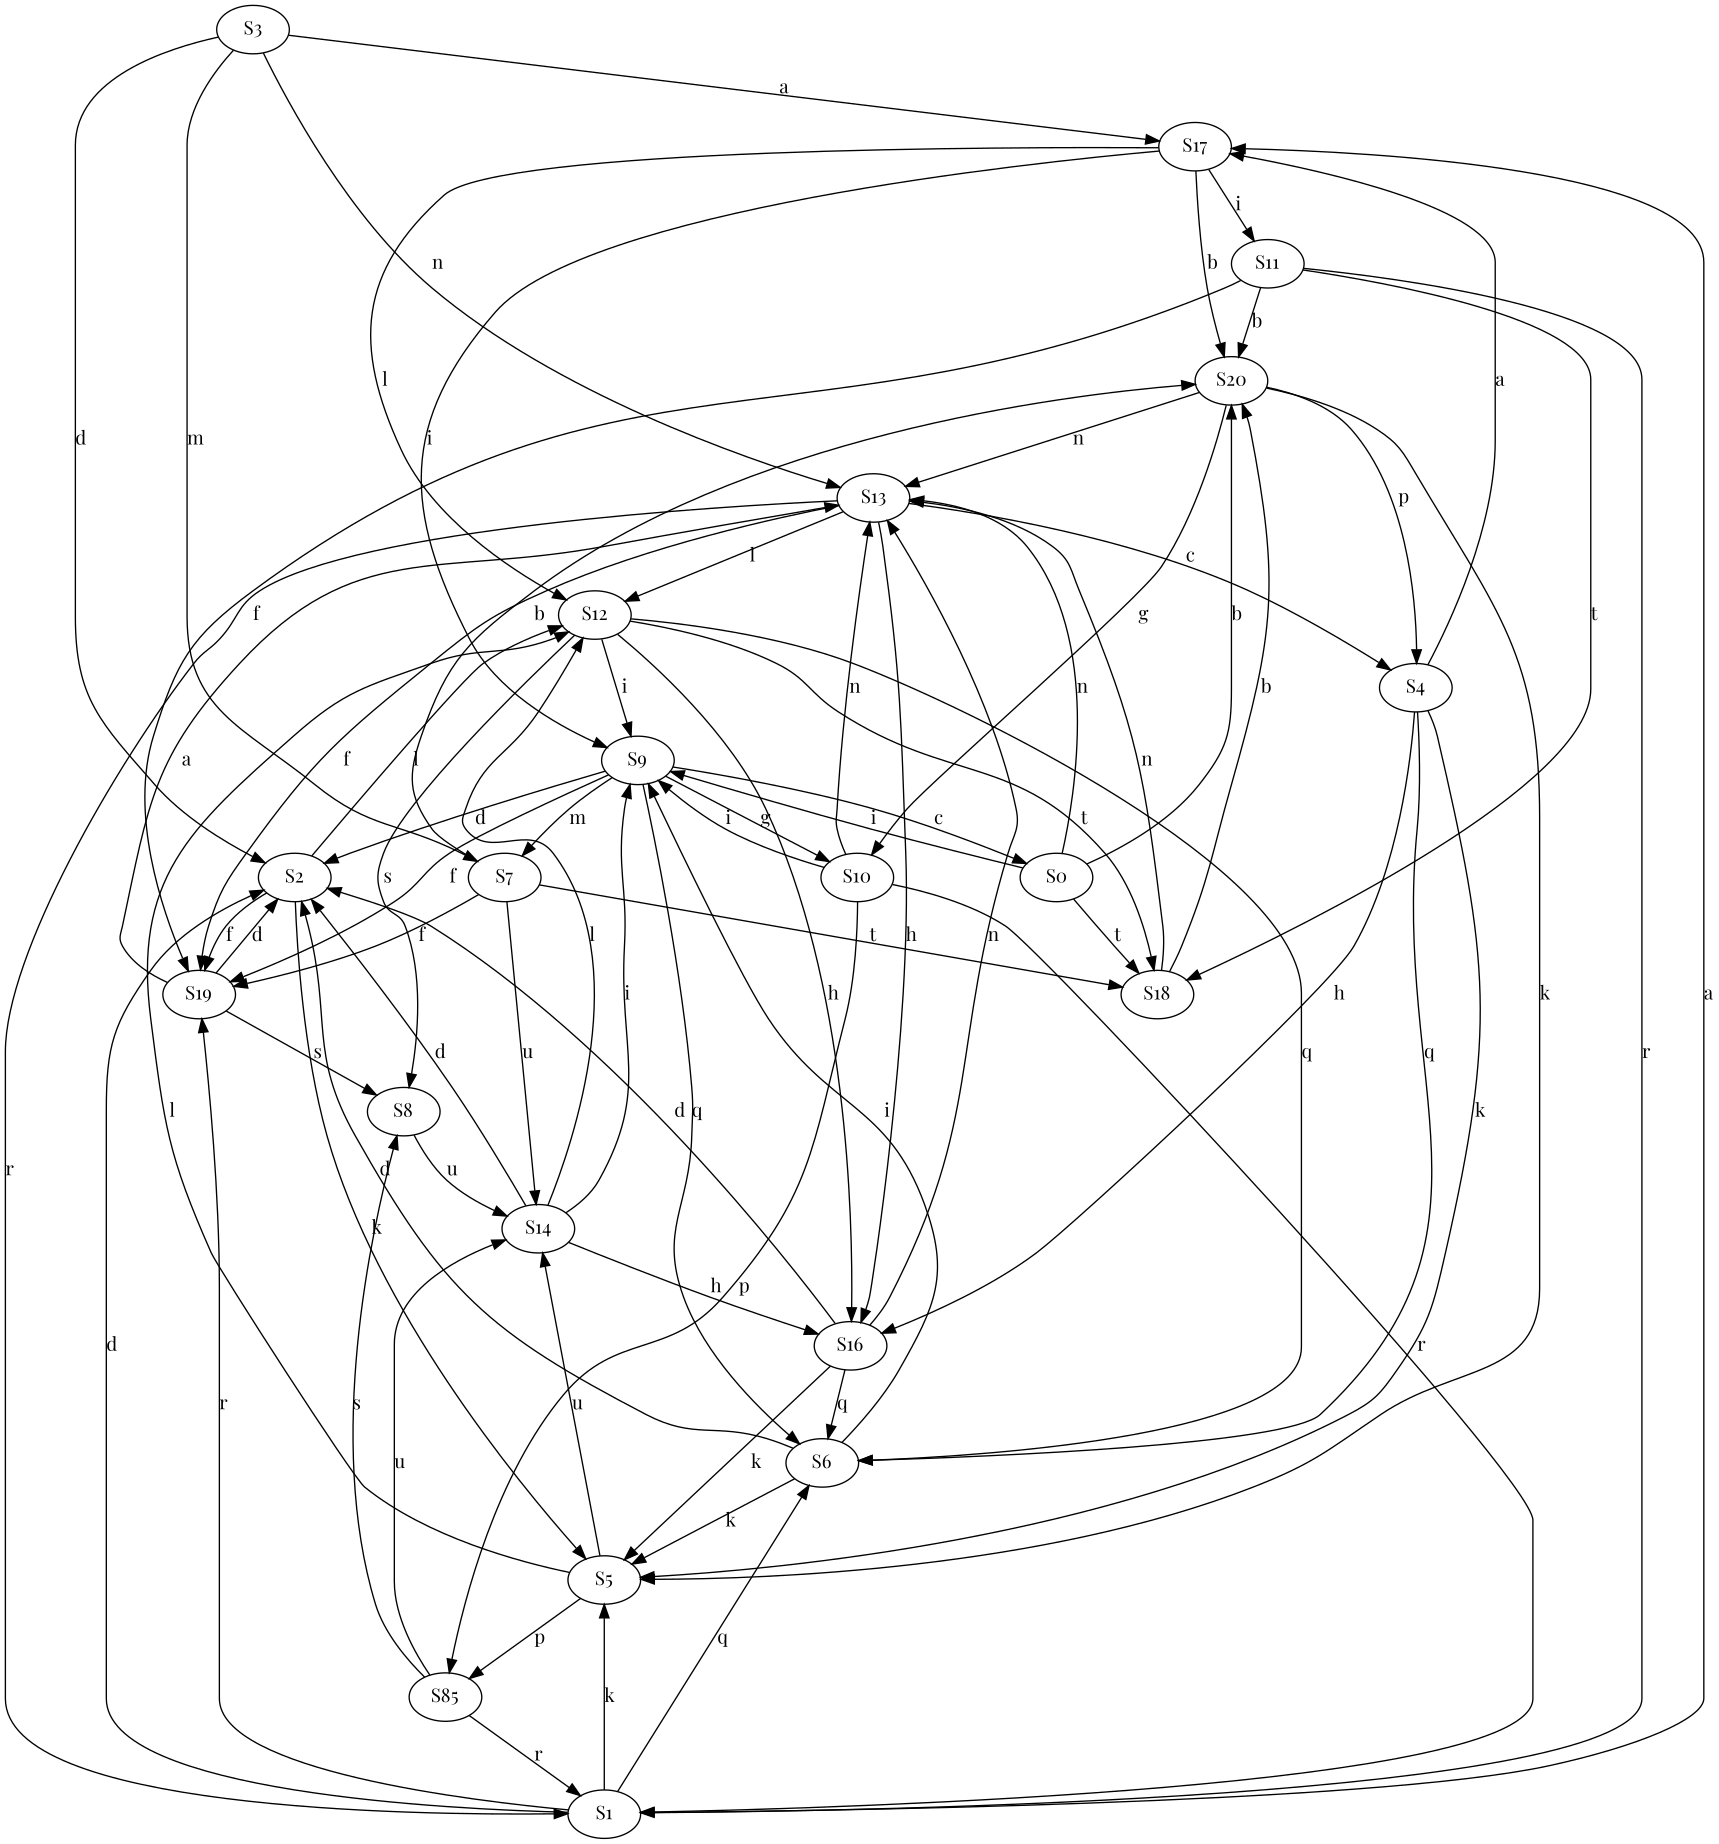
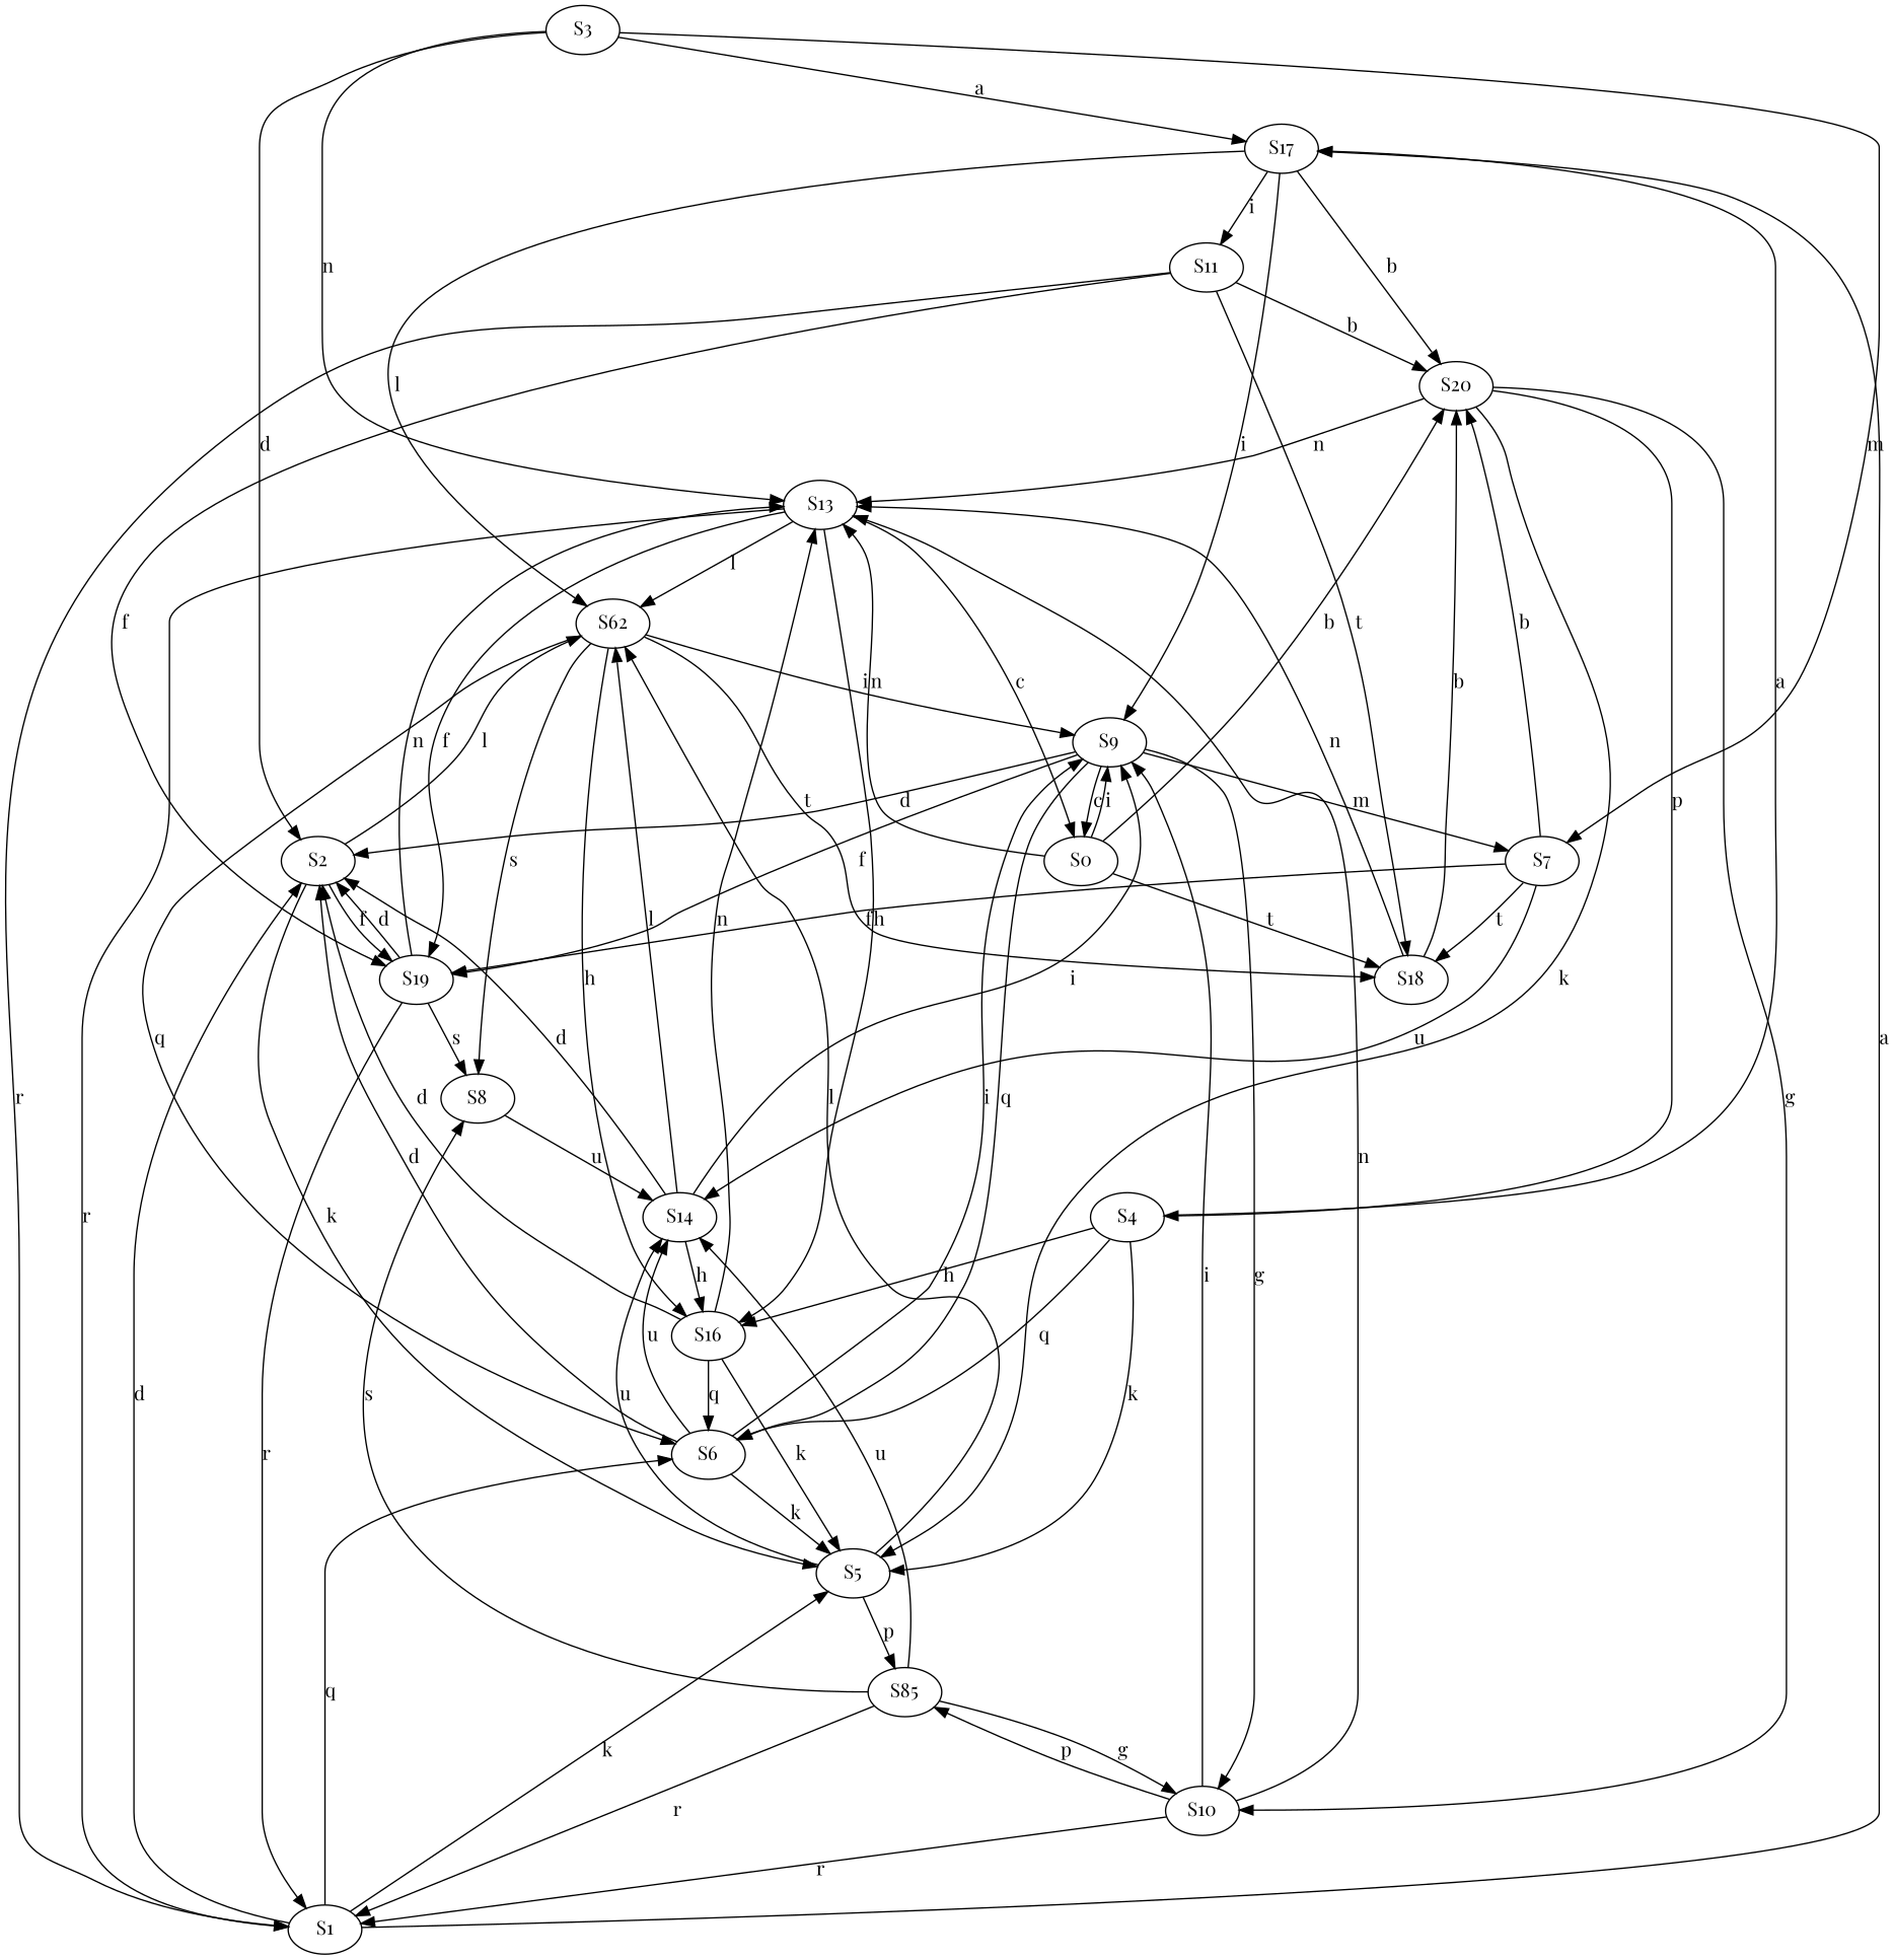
  strict digraph {
    fontname="Playfair Display"
    node [fontname="Playfair Display"]
    edge [fontname="Playfair Display"]
    S3
    S17
    S2
    S7
    S13
    S20
    S11
    S9
-   S12
+   S12 [label=S62]
    S5
    S19
    S18
    S14
    S0
    S1
    S16
    S10
    S4
    S6
    S8
    n21 [label=S85]
    S3 -> S17 [label=a]
    S3 -> S2 [label=d]
    S3 -> S7 [label=m]
    S3 -> S13 [label=n]
    S17 -> S20 [label=b]
    S17 -> S11 [label=i]
    S17 -> S9 [label=i]
    S17 -> S12 [label=l]
    S2 -> S12 [label=l]
    S2 -> S5 [label=k]
    S2 -> S19 [label=f]
    S7 -> S20 [label=b]
    S7 -> S19 [label=f]
    S7 -> S18 [label=t]
    S7 -> S14 [label=u]
    S13 -> S12 [label=l]
    S13 -> S19 [label=f]
-   S13 -> S4 [label=c]
+   S13 -> S0 [label=c]
    S13 -> S1 [label=r]
    S13 -> S16 [label=h]
    S20 -> S13 [label=n]
    S20 -> S5 [label=k]
    S20 -> S10 [label=g]
    S20 -> S4 [label=p]
    S11 -> S20 [label=b]
    S11 -> S19 [label=f]
    S11 -> S18 [label=t]
    S11 -> S1 [label=r]
    S9 -> S2 [label=d]
    S9 -> S7 [label=m]
    S9 -> S19 [label=f]
    S9 -> S0 [label=c]
    S9 -> S10 [label=g]
    S9 -> S6 [label=q]
    S12 -> S9 [label=i]
    S12 -> S18 [label=t]
    S12 -> S16 [label=h]
    S12 -> S6 [label=q]
    S12 -> S8 [label=s]
    S5 -> S12 [label=l]
    S5 -> S14 [label=u]
    S5 -> n21 [label=p]
    S19 -> S2 [label=d]
-   S19 -> S13 [label=a]
-   S1 -> S19 [label=r]
+   S19 -> S13 [label=n]
+   S19 -> S1 [label=r]
    S19 -> S8 [label=s]
    S18 -> S13 [label=n]
    S18 -> S20 [label=b]
    S14 -> S2 [label=d]
    S14 -> S9 [label=i]
    S14 -> S12 [label=l]
    S14 -> S16 [label=h]
    S0 -> S13 [label=n]
    S0 -> S20 [label=b]
    S0 -> S9 [label=i]
    S0 -> S18 [label=t]
    S1 -> S17 [label=a]
    S1 -> S2 [label=d]
    S1 -> S5 [label=k]
    S1 -> S6 [label=q]
    S16 -> S2 [label=d]
    S16 -> S13 [label=n]
    S16 -> S5 [label=k]
    S16 -> S6 [label=q]
    S10 -> S13 [label=n]
    S10 -> S9 [label=i]
    S10 -> S1 [label=r]
    S10 -> n21 [label=p]
    S4 -> S17 [label=a]
    S4 -> S5 [label=k]
    S4 -> S16 [label=h]
    S4 -> S6 [label=q]
    S6 -> S2 [label=d]
    S6 -> S9 [label=i]
    S6 -> S5 [label=k]
+   S6 -> S14 [label=u]
    S8 -> S14 [label=u]
    n21 -> S14 [label=u]
    n21 -> S1 [label=r]
+   n21 -> S10 [label=g]
    n21 -> S8 [label=s]
  }
